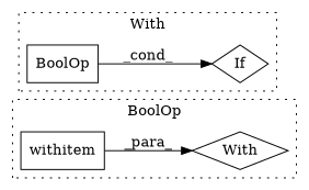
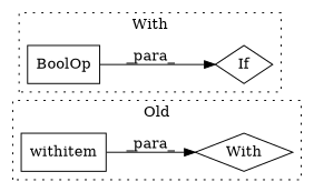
  digraph {
    rankdir=LR
    node [shape=diamond]
    n1 [a=39 l="5,24" label=With s="640,663"]
    n2 [a=49 l=18 label=withitem s=645 shape=box]
    n3 [a=72 l=169 label=BoolOp s=868 shape=box]
    n4 [a=96 l=3 label=If s=865]
    subgraph cluster_1 {
-     label=BoolOp
+     label=Old
      style=dotted
      n1
      n2
    }
    subgraph cluster_2 {
      label=With
      style=dotted
      n3
      n4
    }
    n2 -> n1 [label=_para_]
-   n3 -> n4 [label=_cond_]
+   n3 -> n4 [label=_para_]
  }
